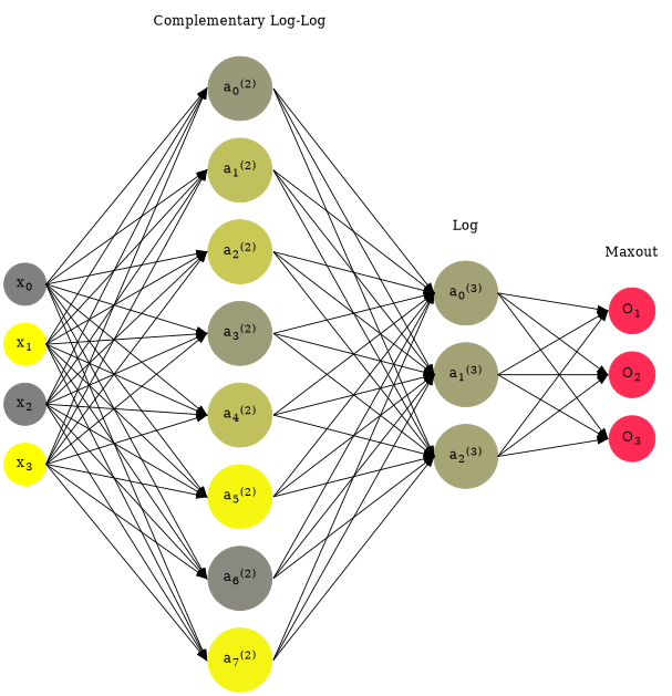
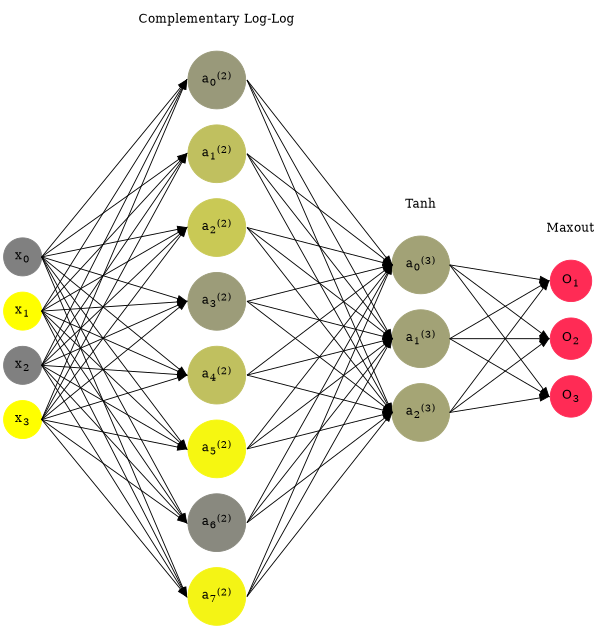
  digraph {
    rankdir=LR
    ranksep=1.4
    splines=false
    node [fillcolor="0.9667, 0.83, 1.0" shape=circle style=filled]
    edge [headport=w style=solid tailport=e]
    n1 [color="0.1667, 0.0, 0.5" fillcolor="0.1667, 0.0, 0.5" label=<x<sub>0</sub>>]
    n2 [color="0.1667, 1.0, 1.0" fillcolor="0.1667, 1.0, 1.0" label=<x<sub>1</sub>>]
    n3 [color="0.1667, 0.0, 0.5" fillcolor="0.1667, 0.0, 0.5" label=<x<sub>2</sub>>]
    n4 [color="0.1667, 1.0, 1.0" fillcolor="0.1667, 1.0, 1.0" label=<x<sub>3</sub>>]
    n5 [color="0.1667, 0.202220, 0.601110" fillcolor="0.1667, 0.202220, 0.601110" label=<a<sub>0</sub><sup>(2)</sup>>]
    n6 [color="0.1667, 0.506488, 0.753244" fillcolor="0.1667, 0.506488, 0.753244" label=<a<sub>1</sub><sup>(2)</sup>>]
    n7 [color="0.1667, 0.575202, 0.787601" fillcolor="0.1667, 0.575202, 0.787601" label=<a<sub>2</sub><sup>(2)</sup>>]
    n8 [color="0.1667, 0.219381, 0.609690" fillcolor="0.1667, 0.219381, 0.609690" label=<a<sub>3</sub><sup>(2)</sup>>]
    n9 [color="0.1667, 0.504110, 0.752055" fillcolor="0.1667, 0.504110, 0.752055" label=<a<sub>4</sub><sup>(2)</sup>>]
    n10 [color="0.1667, 0.929788, 0.964894" fillcolor="0.1667, 0.929788, 0.964894" label=<a<sub>5</sub><sup>(2)</sup>>]
    n11 [color="0.1667, 0.073196, 0.536598" fillcolor="0.1667, 0.073196, 0.536598" label=<a<sub>6</sub><sup>(2)</sup>>]
    n12 [color="0.1667, 0.912991, 0.956495" fillcolor="0.1667, 0.912991, 0.956495" label=<a<sub>7</sub><sup>(2)</sup>>]
    n13 [color="0.1667, 0.267892, 0.633946" fillcolor="0.1667, 0.267892, 0.633946" label=<a<sub>0</sub><sup>(3)</sup>>]
    n14 [color="0.1667, 0.272959, 0.636480" fillcolor="0.1667, 0.272959, 0.636480" label=<a<sub>1</sub><sup>(3)</sup>>]
    n15 [color="0.1667, 0.291086, 0.645543" fillcolor="0.1667, 0.291086, 0.645543" label=<a<sub>2</sub><sup>(3)</sup>>]
    n16 [color="0.9667, 0.83, 1.0" label=<O<sub>1</sub>>]
    n17 [color="0.9667, 0.83, 1.0" label=<O<sub>2</sub>>]
    n18 [color="0.9667, 0.83, 1.0" label=<O<sub>3</sub>>]
    n19 [label="Complementary Log-Log" shape=plaintext fillcolor=white]
-   n20 [label=Log shape=plaintext fillcolor=white]
+   n20 [label=Tanh shape=plaintext fillcolor=white]
    n21 [label=Maxout shape=plaintext fillcolor=white]
    subgraph sub_1 {
      n1
    }
    subgraph sub_2 {
      n2
    }
    subgraph sub_3 {
      n3
    }
    subgraph sub_4 {
      n4
    }
    subgraph sub_5 {
      n5
    }
    subgraph sub_6 {
      n6
    }
    subgraph sub_7 {
      n7
    }
    subgraph sub_8 {
      n8
    }
    subgraph sub_9 {
      n9
    }
    subgraph sub_10 {
      n10
    }
    subgraph sub_11 {
      n11
    }
    subgraph sub_12 {
      n12
    }
    subgraph sub_13 {
      n13
    }
    subgraph sub_14 {
      n14
    }
    subgraph sub_15 {
      n15
    }
    subgraph sub_16 {
      n16
    }
    subgraph sub_17 {
      n17
    }
    subgraph sub_18 {
      n18
    }
    subgraph sub_19 {
      rank=same
      n1
      n2
      n3
      n4
    }
    subgraph sub_20 {
      rank=same
      n5
      n6
      n7
      n8
      n9
      n10
      n11
      n12
    }
    subgraph sub_21 {
      rank=same
      n13
      n14
      n15
    }
    subgraph sub_22 {
      rank=same
      n16
      n17
      n18
    }
    subgraph sub_23 {
      rank=same
      n5
      n19
    }
    subgraph sub_24 {
      rank=same
      n13
      n20
    }
    subgraph sub_25 {
      rank=same
      n16
      n21
    }
    n1 -> n2 [style=invis]
    n1 -> n5
    n1 -> n6
    n1 -> n7
    n1 -> n8
    n1 -> n9
    n1 -> n10
    n1 -> n11
    n1 -> n12
    n2 -> n3 [style=invis]
    n2 -> n5
    n2 -> n6
    n2 -> n7
    n2 -> n8
    n2 -> n9
    n2 -> n10
    n2 -> n11
    n2 -> n12
    n3 -> n4 [style=invis]
    n3 -> n5
    n3 -> n6
    n3 -> n7
    n3 -> n8
    n3 -> n9
    n3 -> n10
    n3 -> n11
    n3 -> n12
    n4 -> n5
    n4 -> n6
    n4 -> n7
    n4 -> n8
    n4 -> n9
    n4 -> n10
    n4 -> n11
    n4 -> n12
    n5 -> n6 [style=invis]
    n5 -> n13
    n5 -> n14
    n5 -> n15
    n6 -> n7 [style=invis]
    n6 -> n13
    n6 -> n14
    n6 -> n15
    n7 -> n8 [style=invis]
    n7 -> n13
    n7 -> n14
    n7 -> n15
    n8 -> n9 [style=invis]
    n8 -> n13
    n8 -> n14
    n8 -> n15
    n9 -> n10 [style=invis]
    n9 -> n13
    n9 -> n14
    n9 -> n15
    n10 -> n11 [style=invis]
    n10 -> n13
    n10 -> n14
    n10 -> n15
    n11 -> n12 [style=invis]
    n11 -> n13
    n11 -> n14
    n11 -> n15
    n12 -> n13
    n12 -> n14
    n12 -> n15
    n13 -> n14 [style=invis]
    n13 -> n16
    n13 -> n17
    n13 -> n18
    n14 -> n15 [style=invis]
    n14 -> n16
    n14 -> n17
    n14 -> n18
    n15 -> n16
    n15 -> n17
    n15 -> n18
    n16 -> n17 [style=invis]
    n17 -> n18 [style=invis]
    n19 -> n5 [style=invis]
    n20 -> n13 [style=invis]
    n21 -> n16 [style=invis]
  }
